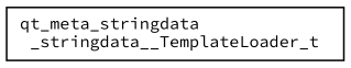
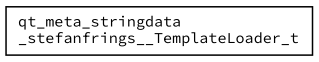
  digraph {
    rankdir=LR
    fontname="Source Code Pro"
-   n1 [color=black fillcolor=white fontname="Source Code Pro" fontsize=10 height=0.2 label="qt_meta_stringdata\l_stringdata__TemplateLoader_t" shape=record style=filled width=0.4]
+   n1 [color=black fillcolor=white fontname="Source Code Pro" fontsize=10 height=0.2 label="qt_meta_stringdata\l_stefanfrings__TemplateLoader_t" shape=record style=filled width=0.4]
  }
